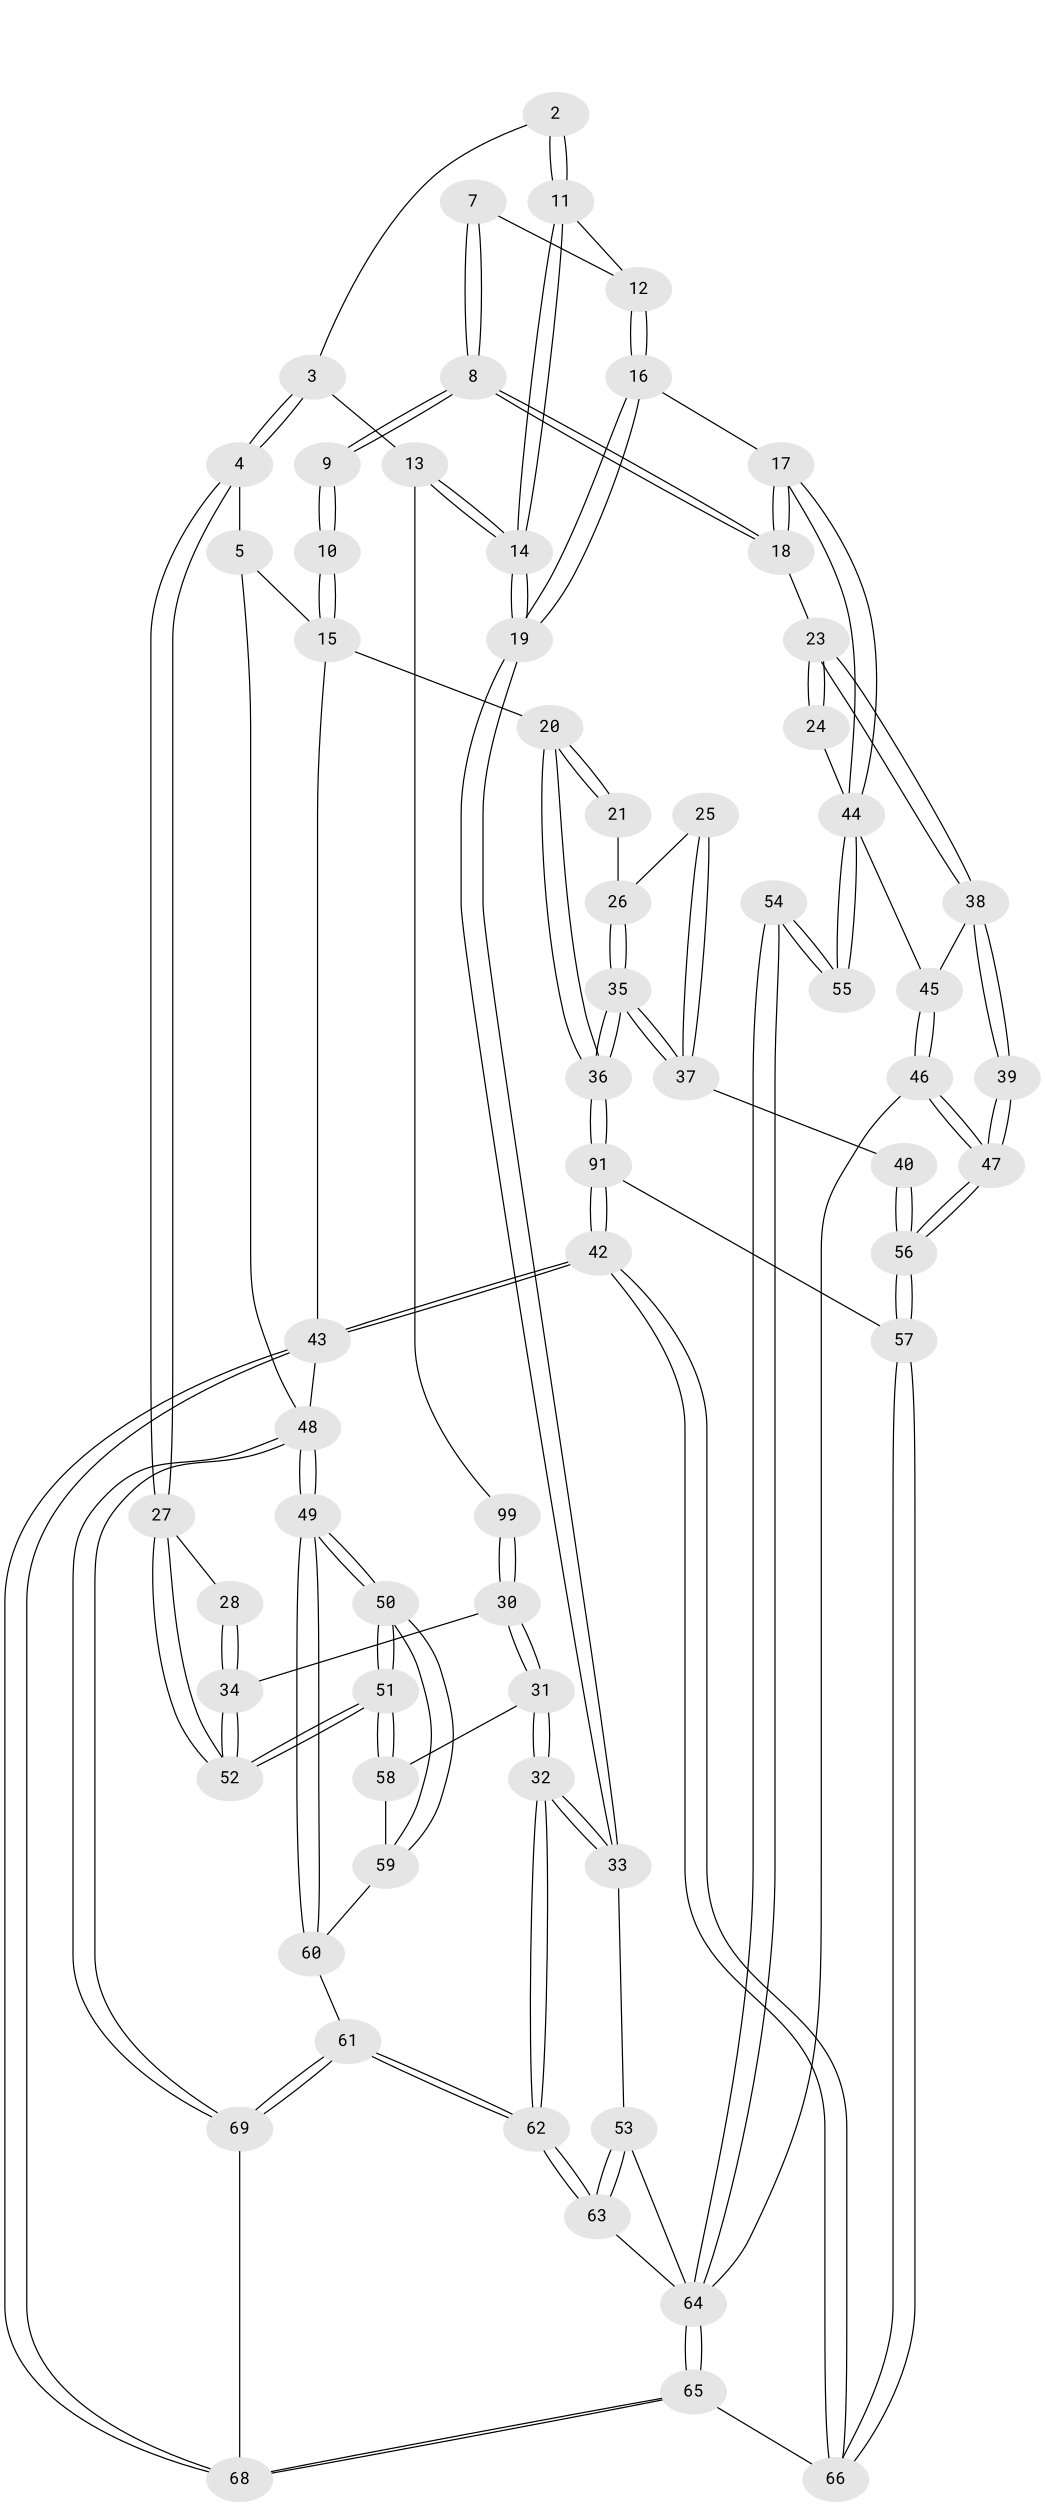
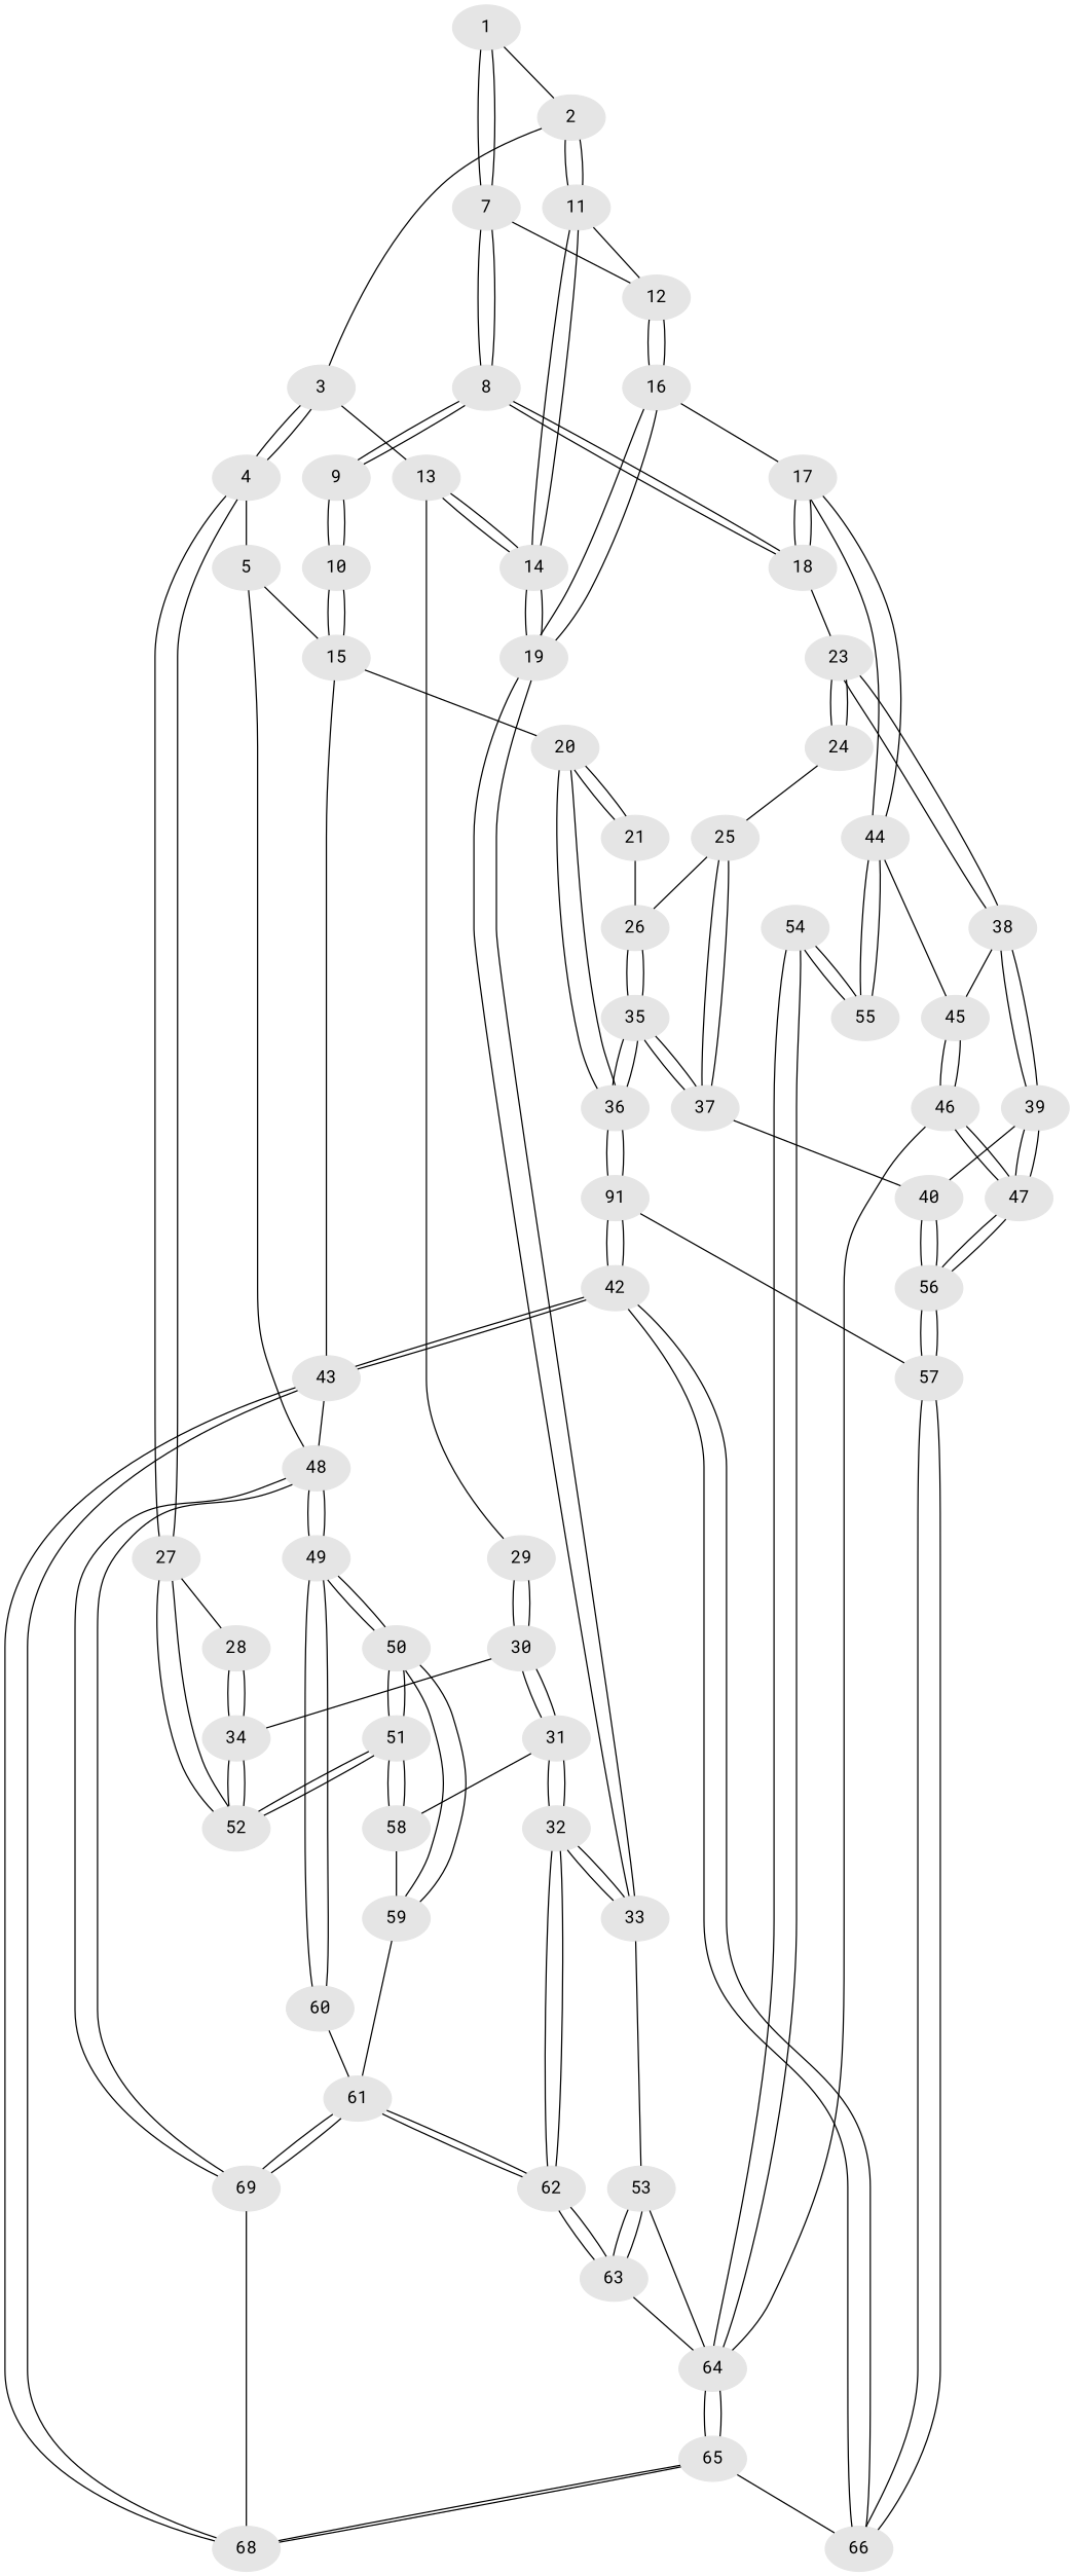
  graph {
    fontname="Roboto Mono"
    node [color=gray90 fontname="Roboto Mono" style=filled]
    edge [fontname="Roboto Mono"]
+   1
    2
    7
    3
    11
    8
    12
    4
    13
    14
    5
    27
-   29 [label=99]
+   29
    15
    48
    28
    52
    20
    43
    49
    n21 [label=69]
    10
    9
    18
    16
    23
    19
    17
    30
    33
    21
    36
    68
    44
    45
    55
    24
    38
    53
    26
    n41 [label=91]
    35
    25
    39
    37
    40
    34
    31
    32
    58
    62
    59
    63
    64
    42
    57
    56
    47
    46
    66
    50
    60
    51
    61
    54
    65
+   1 -- 2
+   1 -- 7
+   1 -- 7
    2 -- 3
    2 -- 11
    2 -- 11
    7 -- 8
    7 -- 8
    7 -- 12
    3 -- 4
    3 -- 4
    3 -- 13
    11 -- 12
    11 -- 14
    11 -- 14
    8 -- 9
    8 -- 9
    8 -- 18
    8 -- 18
    12 -- 16
    12 -- 16
    4 -- 5
    4 -- 27
    4 -- 27
    13 -- 14
    13 -- 14
    13 -- 29
    14 -- 19
    14 -- 19
    5 -- 15
    5 -- 48
    27 -- 28
    27 -- 52
    27 -- 52
    29 -- 30
    29 -- 30
    15 -- 20
    15 -- 43
    48 -- 49
    48 -- 49
    48 -- n21
    48 -- n21
    28 -- 34
    28 -- 34
    20 -- 21
    20 -- 21
    20 -- 36
    20 -- 36
    43 -- 48
    43 -- 68
    43 -- 68
    49 -- 50
    49 -- 50
    49 -- 60
    49 -- 60
    n21 -- 68
    10 -- 15
    10 -- 15
    9 -- 10
    9 -- 10
    18 -- 23
    16 -- 19
    16 -- 19
    16 -- 17
    23 -- 24
    23 -- 24
    23 -- 38
    23 -- 38
    19 -- 33
    19 -- 33
    17 -- 18
    17 -- 18
    17 -- 44
    17 -- 44
    30 -- 34
    30 -- 31
    30 -- 31
    33 -- 53
    21 -- 26
    36 -- n41
    36 -- n41
    44 -- 45
    44 -- 55
    44 -- 55
    45 -- 46
    45 -- 46
-   24 -- 44
+   24 -- 25
    38 -- 45
    38 -- 39
    38 -- 39
    53 -- 63
    53 -- 63
    53 -- 64
    26 -- 35
    26 -- 35
    n41 -- 42
    n41 -- 42
    n41 -- 57
    35 -- 36
    35 -- 36
    35 -- 37
    35 -- 37
    25 -- 26
    25 -- 37
    25 -- 37
+   39 -- 40
    39 -- 47
    39 -- 47
    37 -- 40
    40 -- 56
    40 -- 56
    34 -- 52
    34 -- 52
    31 -- 32
    31 -- 32
    31 -- 58
    32 -- 33
    32 -- 33
    32 -- 62
    32 -- 62
    58 -- 59
    62 -- 63
    62 -- 63
-   59 -- 60
+   59 -- 61
    63 -- 64
    64 -- 65
    64 -- 65
    42 -- 43
    42 -- 43
    42 -- 66
    42 -- 66
    57 -- 66
    57 -- 66
    56 -- 57
    56 -- 57
    47 -- 56
    47 -- 56
    46 -- 64
    46 -- 47
    46 -- 47
    50 -- 59
    50 -- 59
    50 -- 51
    50 -- 51
    60 -- 61
    51 -- 52
    51 -- 52
    51 -- 58
    51 -- 58
    61 -- n21
    61 -- n21
    61 -- 62
    61 -- 62
    54 -- 55
    54 -- 55
    54 -- 64
    54 -- 64
    65 -- 68
    65 -- 68
    65 -- 66
  }
